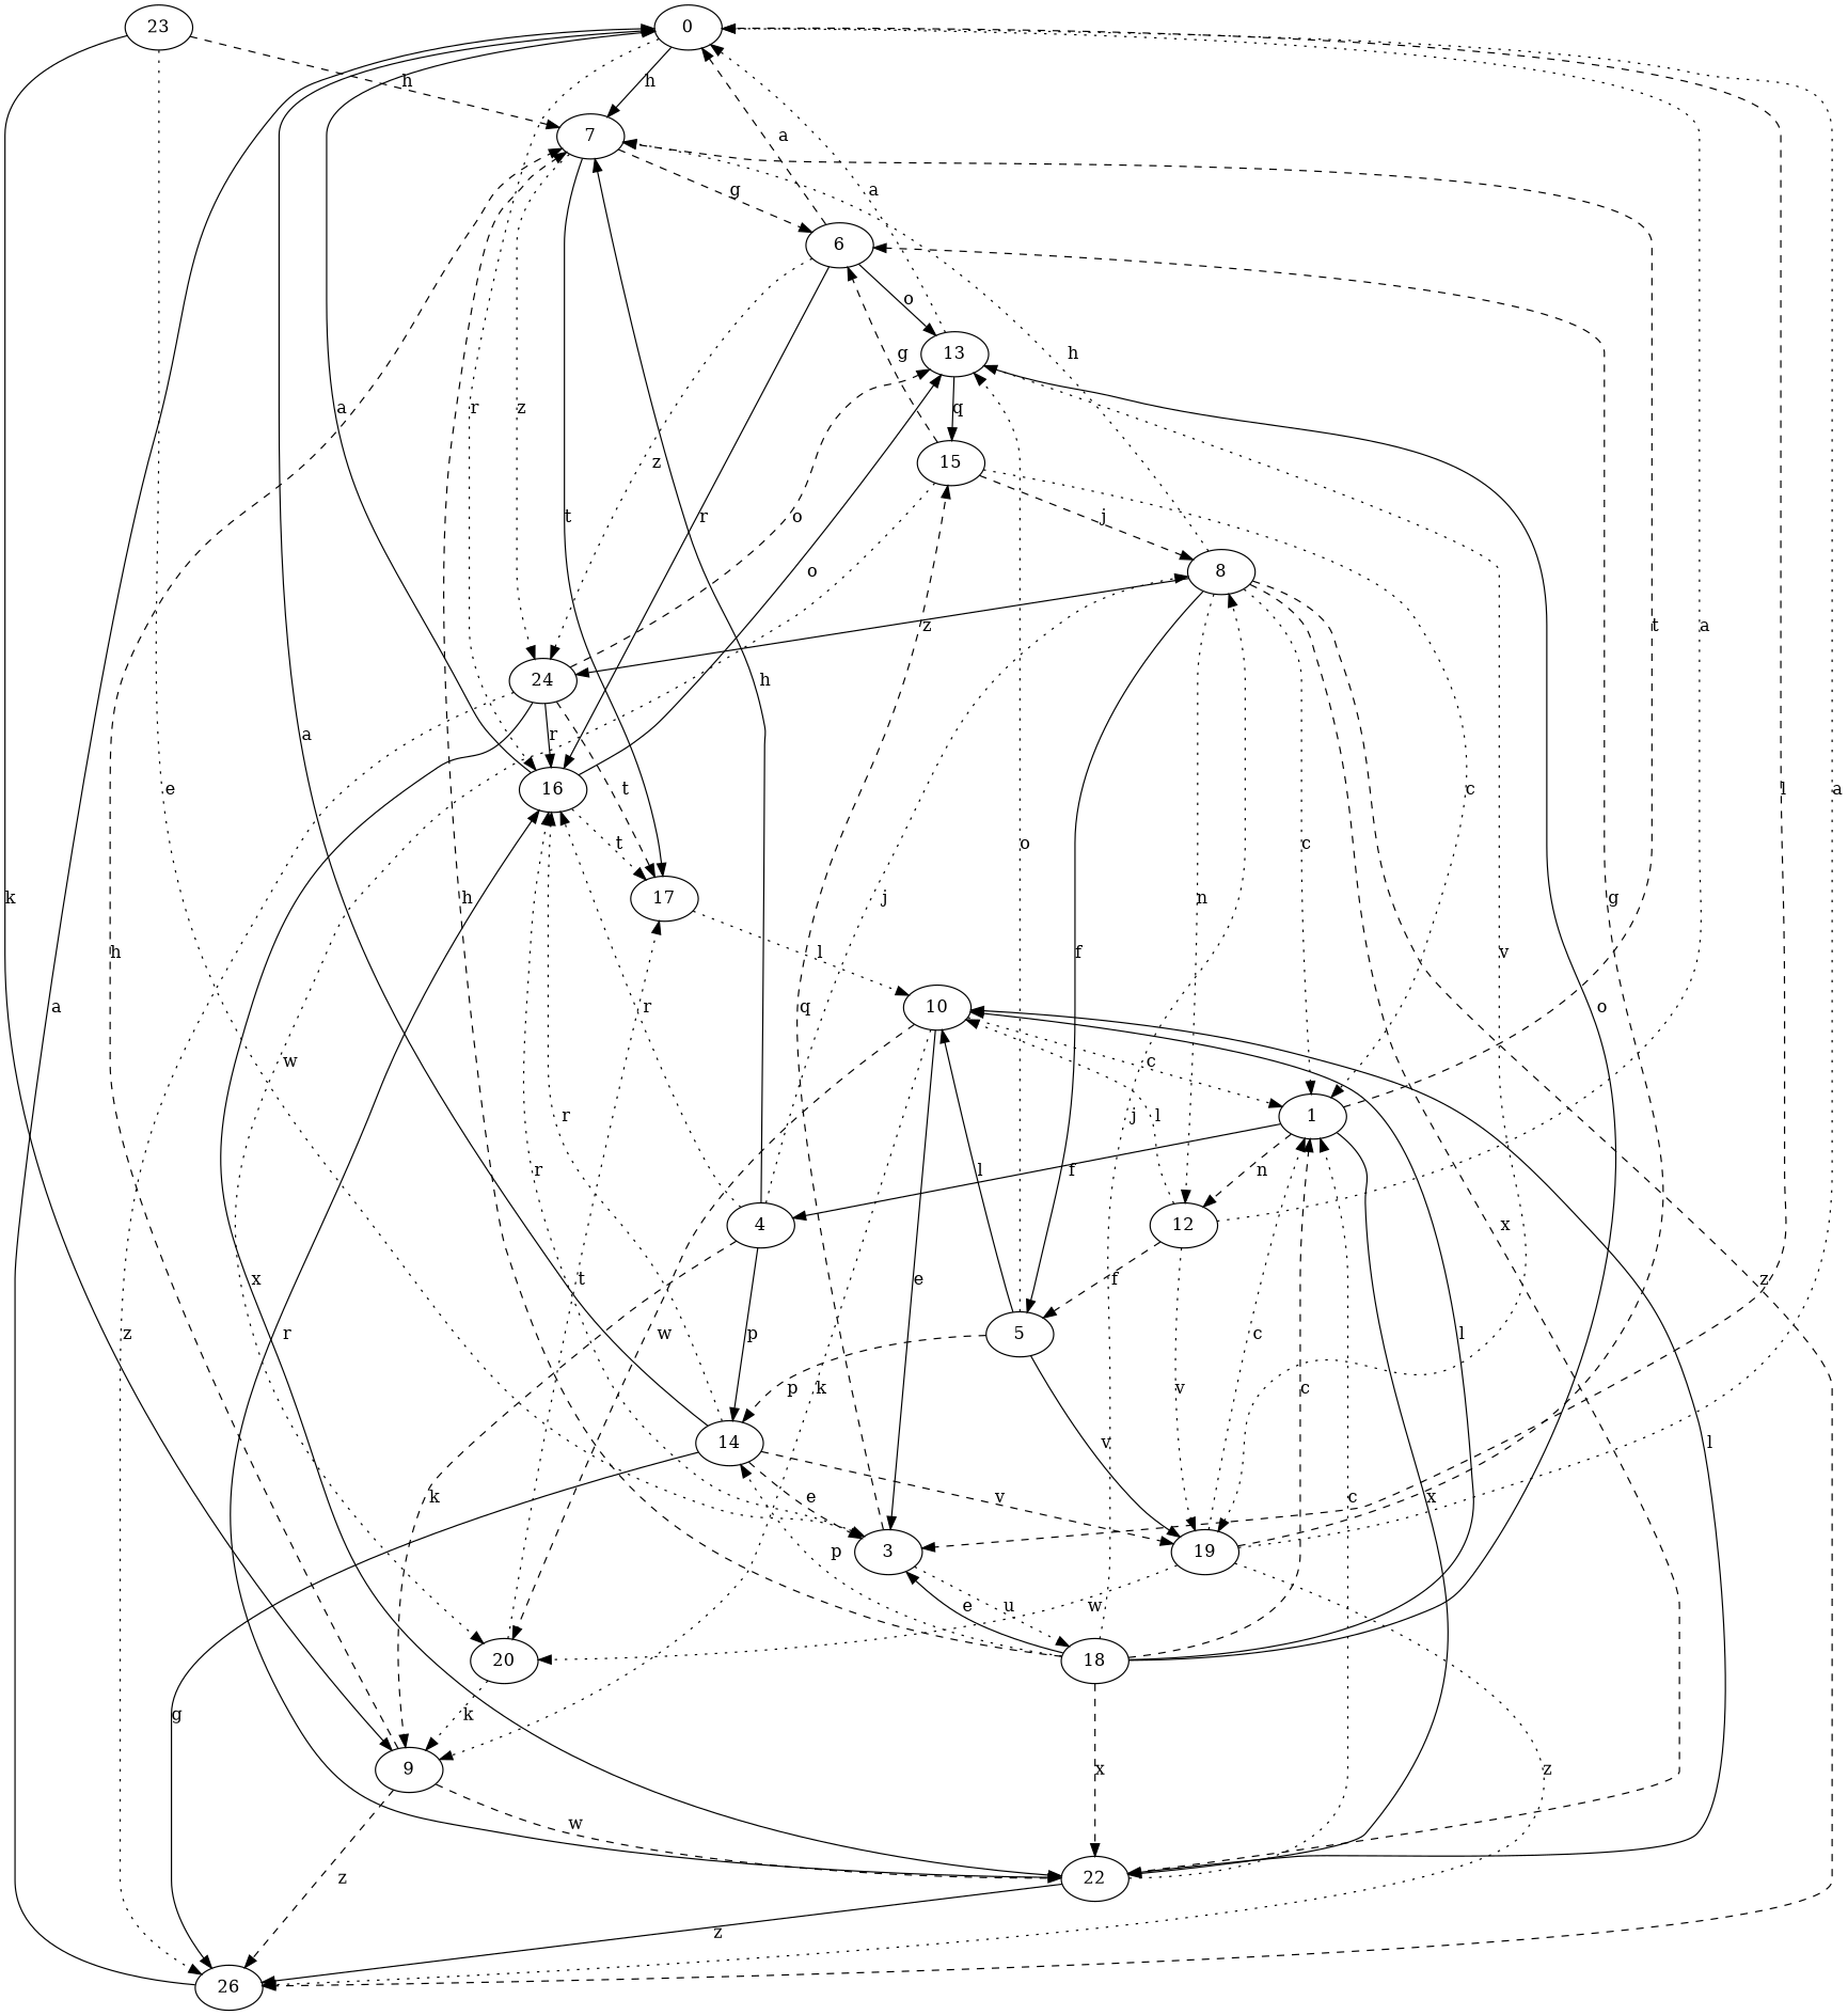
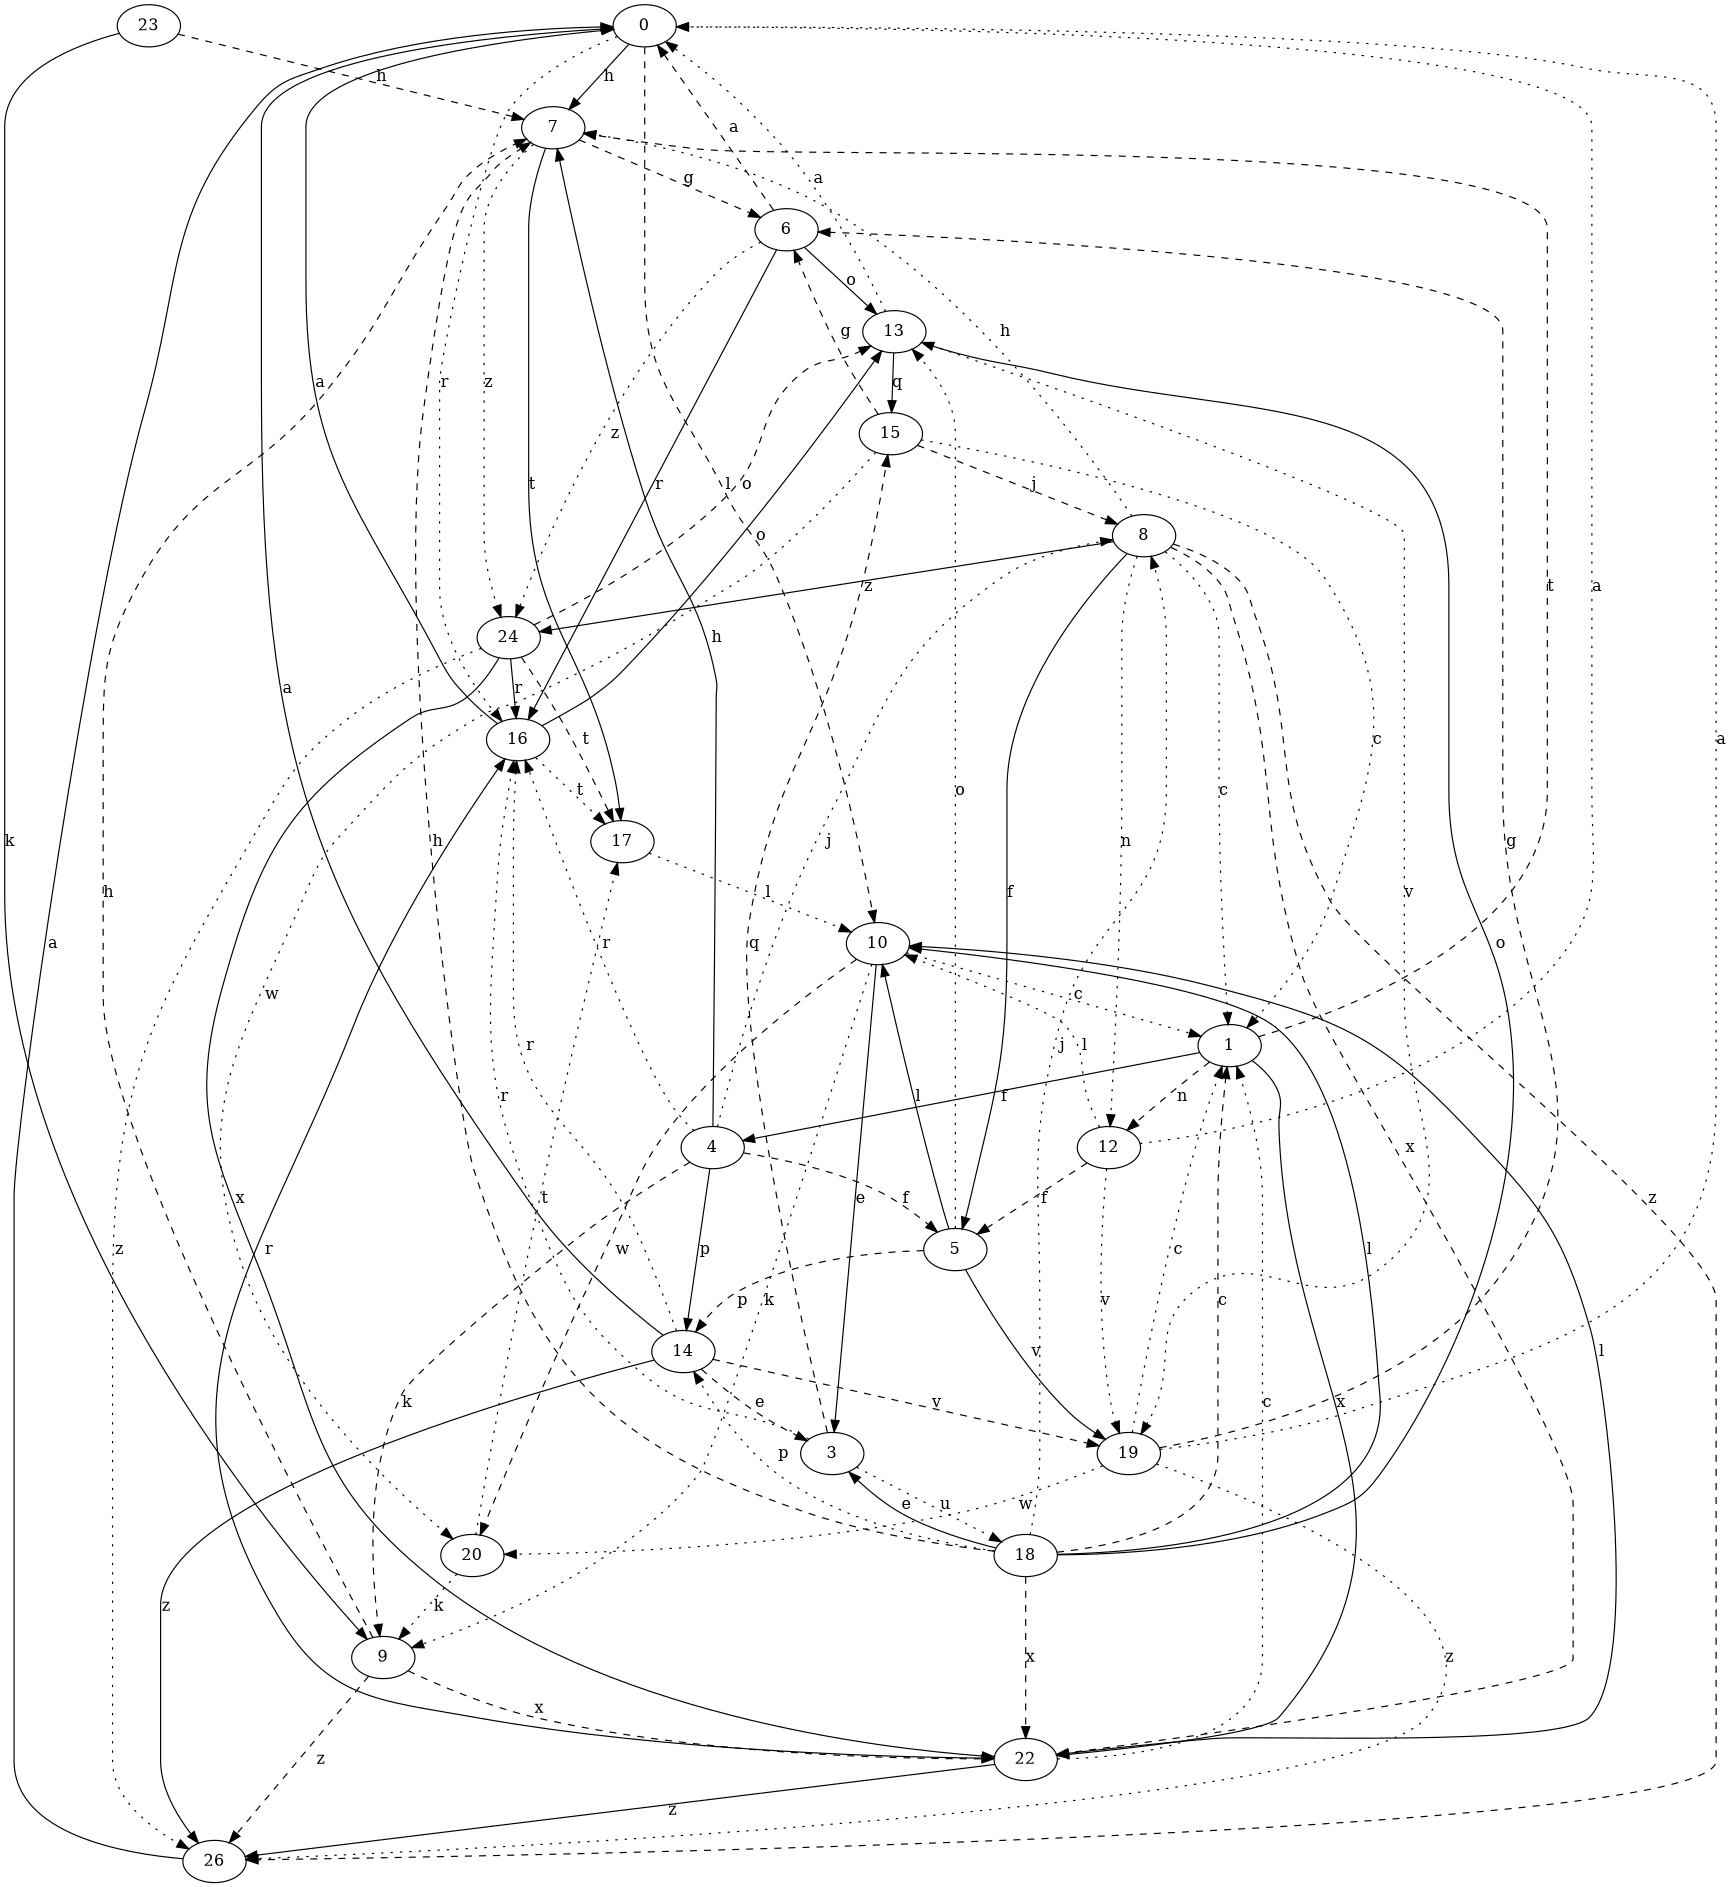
  strict digraph {
    edge [style=dotted]
    0
    7
    10
    16
    6
    24
    17
    1
    3
    9
    20
    13
    4
    12
    22
    5
    8
    14
    19
    26
    15
    18
    23
    0 -> 7 [label=h style=solid]
-   0 -> 3 [label=l style=dashed]
+   0 -> 10 [label=l style=dashed]
    0 -> 16 [label=r]
    7 -> 6 [label=g style=dashed]
    7 -> 24 [label=z]
    7 -> 17 [label=t style=solid]
    10 -> 1 [label=c]
    10 -> 3 [label=e style=solid]
    10 -> 9 [label=k]
    10 -> 20 [label=w style=dashed]
    16 -> 0 [label=a style=solid]
    16 -> 17 [label=t]
    16 -> 13 [label=o style=solid]
    6 -> 0 [label=a style=dashed]
    6 -> 16 [label=r style=solid]
    6 -> 24 [label=z]
    6 -> 13 [label=o style=solid]
    24 -> 16 [label=r style=solid]
    24 -> 17 [label=t style=dashed]
    24 -> 13 [label=o style=dashed]
    24 -> 22 [label=x style=solid]
    24 -> 26 [label=z]
    17 -> 10 [label=l]
    1 -> 7 [label=t style=dashed]
    1 -> 4 [label=f style=solid]
    1 -> 12 [label=n style=dashed]
    1 -> 22 [label=x style=solid]
    3 -> 16 [label=r]
    3 -> 15 [label=q style=dashed]
    3 -> 18 [label=u]
    9 -> 7 [label=h style=dashed]
-   9 -> 22 [label=w style=dashed]
+   9 -> 22 [label=x style=dashed]
    9 -> 26 [label=z style=dashed]
    20 -> 17 [label=t]
    20 -> 9 [label=k]
    13 -> 0 [label=a]
    13 -> 19 [label=v]
    13 -> 15 [label=q style=solid]
    4 -> 7 [label=h style=solid]
    4 -> 16 [label=r]
    4 -> 9 [label=k style=dashed]
+   4 -> 5 [label=f style=dashed]
    4 -> 8 [label=j]
    4 -> 14 [label=p style=solid]
    12 -> 0 [label=a]
    12 -> 10 [label=l]
    12 -> 5 [label=f style=dashed]
    12 -> 19 [label=v]
    22 -> 10 [label=l style=solid]
    22 -> 16 [label=r style=solid]
    22 -> 1 [label=c]
    22 -> 26 [label=z style=solid]
    5 -> 10 [label=l style=solid]
    5 -> 13 [label=o]
    5 -> 14 [label=p style=dashed]
    5 -> 19 [label=v style=solid]
    8 -> 7 [label=h]
    8 -> 24 [label=z style=solid]
    8 -> 1 [label=c]
    8 -> 12 [label=n]
    8 -> 22 [label=x style=dashed]
    8 -> 5 [label=f style=solid]
    8 -> 26 [label=z style=dashed]
    14 -> 0 [label=a style=solid]
    14 -> 16 [label=r]
    14 -> 3 [label=e style=dashed]
    14 -> 19 [label=v style=dashed]
-   14 -> 26 [label=g style=solid]
+   14 -> 26 [label=z style=solid]
    19 -> 0 [label=a]
    19 -> 6 [label=g style=dashed]
    19 -> 1 [label=c]
    19 -> 20 [label=w]
    19 -> 26 [label=z]
    26 -> 0 [label=a style=solid]
    15 -> 6 [label=g style=dashed]
    15 -> 1 [label=c]
    15 -> 20 [label=w]
    15 -> 8 [label=j style=dashed]
    18 -> 7 [label=h style=dashed]
    18 -> 10 [label=l style=solid]
    18 -> 1 [label=c style=dashed]
    18 -> 3 [label=e style=solid]
    18 -> 13 [label=o style=solid]
    18 -> 22 [label=x style=dashed]
    18 -> 8 [label=j]
    18 -> 14 [label=p]
    23 -> 7 [label=h style=dashed]
-   23 -> 3 [label=e]
    23 -> 9 [label=k style=solid]
  }
